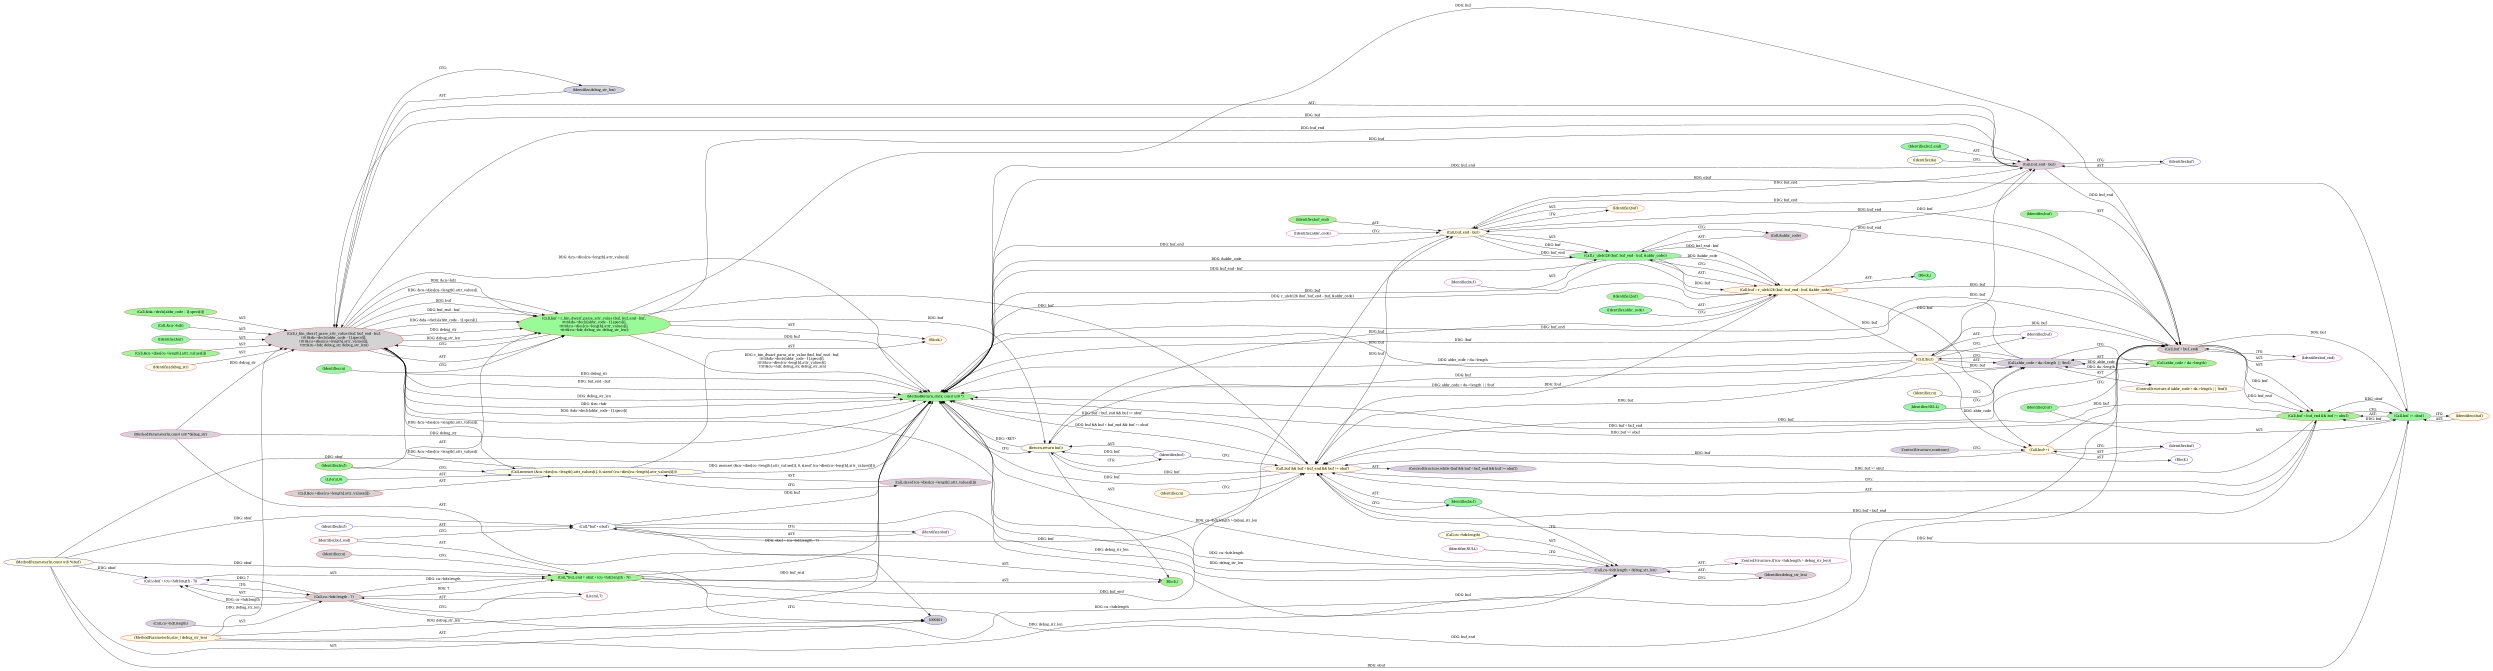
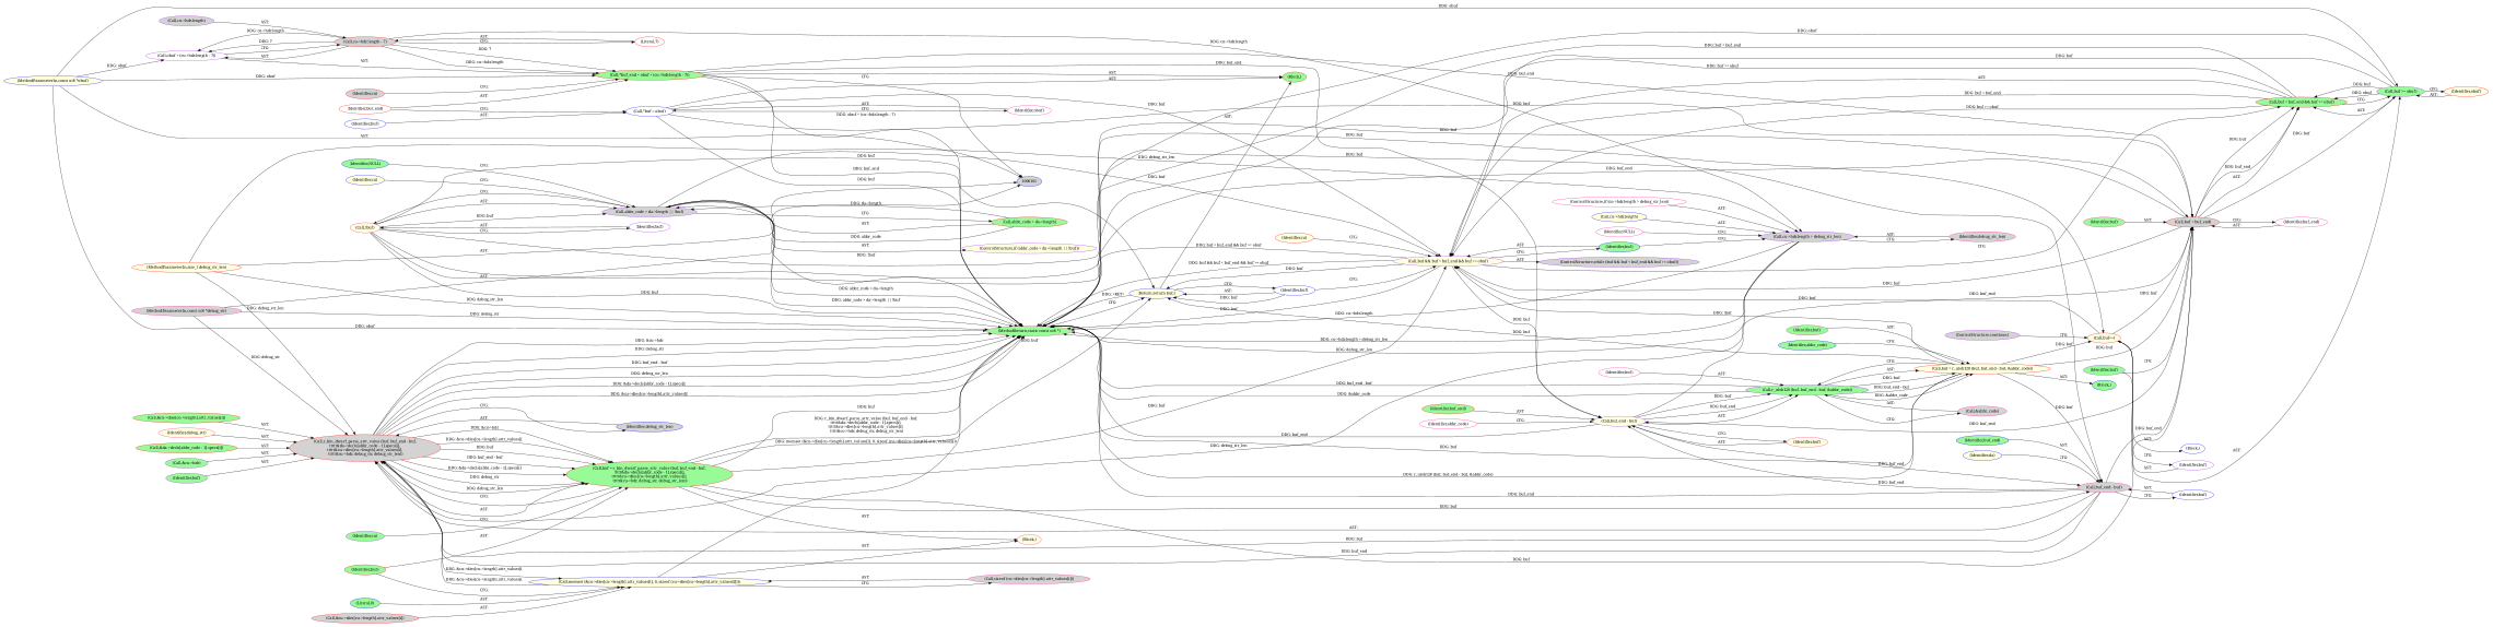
  digraph {
    fontname="Noto Serif"
    rankdir=LR
    node [color=red fillcolor=palegreen fontname="Noto Serif" style=filled]
    edge [fontname="Noto Serif"]
    n1 [fillcolor=lightgrey label="(Call,r_bin_dwarf_parse_attr_value (buf, buf_end - buf,\n\t\t\t\t\t&da->decls[abbr_code - 1].specs[i],\n\t\t\t\t\t&cu->dies[cu->length].attr_values[i],\n \t\t\t\t\t&cu->hdr, debug_str, debug_str_len))"]
    n2 [label="(Call,buf = r_bin_dwarf_parse_attr_value (buf, buf_end - buf,\n\t\t\t\t\t&da->decls[abbr_code - 1].specs[i],\n\t\t\t\t\t&cu->dies[cu->length].attr_values[i],\n \t\t\t\t\t&cu->hdr, debug_str, debug_str_len))"]
    n3 [color=blue fillcolor=lightyellow label="(Call,memset (&cu->dies[cu->length].attr_values[i], 0, sizeof (cu->dies[cu->length].attr_values[i])))"]
    n4 [color=deeppink label="(MethodReturn,static const ut8 *)"]
    n5 [color=blue fillcolor=lightgrey label="(Identifier,debug_str_len)"]
    n6 [color=deeppink fillcolor=lightgrey label="(Call,buf_end - buf)"]
    n7 [fillcolor=lightgrey label="(Call,buf < buf_end)"]
    n8 [color=purple fillcolor=lightyellow label="(Call,buf && buf < buf_end && buf >= obuf)"]
    n9 [color=blue fillcolor=lightyellow label="(Return,return buf;)"]
    n10 [color=deeppink fillcolor=lightyellow label="(Block,)"]
    n11 [color=deeppink fillcolor=lightgrey label="(Call,sizeof (cu->dies[cu->length].attr_values[i]))"]
    n12 [color=purple fillcolor=lightyellow label="(Call,buf_end - buf)"]
    n13 [color=blue fillcolor=white label="(Identifier,buf)"]
    n14 [color=purple label="(Call,r_uleb128 (buf, buf_end - buf, &abbr_code))"]
    n15 [color=deeppink fillcolor=lightyellow label="(Identifier,buf)"]
    n16 [color=purple label="(Call,buf >= obuf)"]
    n17 [label="(Call,buf < buf_end && buf >= obuf)"]
    n18 [color=deeppink fillcolor=white label="(Identifier,buf_end)"]
    n19 [fillcolor=lightyellow label="(Call,buf = r_uleb128 (buf, buf_end - buf, &abbr_code))"]
    n20 [color=deeppink fillcolor=lightgrey label="(Call,&abbr_code)"]
    n21 [color=purple fillcolor=lightgrey label="(ControlStructure,while (buf && buf < buf_end && buf >= obuf))"]
    n22 [color=blue label="(Identifier,buf)"]
    n23 [fillcolor=lightyellow label="(Identifier,obuf)"]
    n24 [color=deeppink fillcolor=lightyellow label="(Call,!buf)"]
    n25 [fillcolor=lightyellow label="(Call,buf++)"]
    n26 [color=purple fillcolor=lightgrey label="(Call,abbr_code > da->length || !buf)"]
    n27 [color=purple fillcolor=white label="(Identifier,buf)"]
    n28 [color=purple fillcolor=white label="(Identifier,buf)"]
    n29 [color=blue fillcolor=white label="(Block,)"]
    n30 [color=purple fillcolor=lightyellow label="(ControlStructure,if (abbr_code > da->length || !buf))"]
    n31 [label="(Call,abbr_code > da->length)"]
    n32 [label="(Block,)"]
    n33 [color=blue fillcolor=white label="(Identifier,buf)"]
    n34 [color=blue label="(Block,)"]
    n35 [color=blue fillcolor=white label="(Call,*buf = obuf)"]
    n36 [color=deeppink fillcolor=white label="(Identifier,obuf)"]
    n37 [color=blue fillcolor=lightyellow label="(MethodParameterIn,const ut8 *obuf)"]
    n38 [label="(Call,*buf_end = obuf + (cu->hdr.length - 7))"]
    n39 [color=purple fillcolor=white label="(Call,obuf + (cu->hdr.length - 7))"]
    1000101 [color=blue fillcolor=lightgrey]
    n41 [fillcolor=lightgrey label="(Call,cu->hdr.length - 7)"]
    n42 [color=deeppink fillcolor=lightgrey label="(MethodParameterIn,const ut8 *debug_str)"]
    n43 [color=purple fillcolor=lightgrey label="(Call,cu->hdr.length > debug_str_len)"]
    n44 [color=deeppink fillcolor=white label="(ControlStructure,if (cu->hdr.length > debug_str_len))"]
    n45 [color=deeppink fillcolor=lightgrey label="(Identifier,debug_str_len)"]
    n46 [fillcolor=white label="(Literal,7)"]
    n47 [fillcolor=lightyellow label="(MethodParameterIn,size_t debug_str_len)"]
    n48 [label="(Identifier,buf_end)"]
    n49 [fillcolor=lightgrey label="(Call,&cu->dies[cu->length].attr_values[i])"]
    n50 [color=blue fillcolor=lightyellow label="(Call,cu->hdr.length)"]
    n51 [color=purple fillcolor=lightgrey label="(ControlStructure,continue;)"]
    n52 [label="(Call,&da->decls[abbr_code - 1].specs[i])"]
    n53 [color=purple label="(Call,&cu->hdr)"]
    n54 [color=purple fillcolor=lightgrey label="(Call,cu->hdr.length)"]
    n55 [fillcolor=lightgrey label="(Identifier,cu)"]
    n56 [color=blue label="(Identifier,buf_end)"]
    n57 [color=purple label="(Identifier,buf)"]
    n58 [color=deeppink fillcolor=white label="(Identifier,abbr_code)"]
    n59 [color=deeppink label="(Identifier,buf)"]
    n60 [label="(Call,&cu->dies[cu->length].attr_values[i])"]
    n61 [color=purple label="(Identifier,buf)"]
    n62 [color=blue label="(Identifier,NULL)"]
    n63 [color=deeppink label="(Identifier,buf)"]
    n64 [color=deeppink fillcolor=white label="(Identifier,buf)"]
    n65 [color=blue fillcolor=lightyellow label="(Identifier,da)"]
    n66 [fillcolor=white label="(Identifier,buf_end)"]
    n67 [color=blue fillcolor=lightyellow label="(Identifier,cu)"]
    n68 [color=blue label="(Identifier,abbr_code)"]
    n69 [color=deeppink fillcolor=white label="(Identifier,NULL)"]
    n70 [color=purple label="(Identifier,cu)"]
    n71 [color=blue label="(Literal,0)"]
    n72 [color=blue fillcolor=white label="(Identifier,buf)"]
    n73 [color=deeppink fillcolor=lightyellow label="(Identifier,debug_str)"]
    n74 [fillcolor=lightyellow label="(Identifier,cu)"]
    n75 [label="(Identifier,buf)"]
    n1 -> n2 [label="AST: "]
    n1 -> n2 [label="DDG: &cu->hdr"]
    n1 -> n2 [label="DDG: &cu->dies[cu->length].attr_values[i]"]
    n1 -> n2 [label="DDG: buf"]
    n1 -> n2 [label="DDG: buf_end - buf"]
    n1 -> n2 [label="DDG: &da->decls[abbr_code - 1].specs[i]"]
    n1 -> n2 [label="DDG: debug_str"]
    n1 -> n2 [label="DDG: debug_str_len"]
    n1 -> n3 [label="DDG: &cu->dies[cu->length].attr_values[i]"]
    n1 -> n4 [label="DDG: debug_str"]
    n1 -> n4 [label="DDG: buf_end - buf"]
    n1 -> n4 [label="DDG: debug_str_len"]
    n1 -> n4 [label="DDG: &cu->hdr"]
    n1 -> n4 [label="DDG: &da->decls[abbr_code - 1].specs[i]"]
    n1 -> n4 [label="DDG: &cu->dies[cu->length].attr_values[i]"]
    n1 -> n5 [label="CFG: "]
    n2 -> n1 [label="CFG: "]
    n2 -> n4 [label="DDG: buf"]
    n2 -> n4 [label="DDG: r_bin_dwarf_parse_attr_value (buf, buf_end - buf,\n\t\t\t\t\t&da->decls[abbr_code - 1].specs[i],\n\t\t\t\t\t&cu->dies[cu->length].attr_values[i],\n \t\t\t\t\t&cu->hdr, debug_str, debug_str_len)"]
    n2 -> n6 [label="DDG: buf"]
    n2 -> n7 [label="DDG: buf"]
    n2 -> n8 [label="DDG: buf"]
    n2 -> n9 [label="DDG: buf"]
    n2 -> n10 [label="AST: "]
    n3 -> n1 [label="DDG: &cu->dies[cu->length].attr_values[i]"]
    n3 -> n4 [label="DDG: memset (&cu->dies[cu->length].attr_values[i], 0, sizeof (cu->dies[cu->length].attr_values[i]))"]
    n3 -> n10 [label="AST: "]
    n3 -> n11 [label="CFG: "]
    n4 -> n9 [label="CFG: "]
    n5 -> n1 [label="AST: "]
    n6 -> n1 [label="AST: "]
    n6 -> n1 [label="DDG: buf"]
    n6 -> n1 [label="DDG: buf_end"]
    n6 -> n4 [label="DDG: buf_end"]
    n6 -> n7 [label="DDG: buf_end"]
    n6 -> n12 [label="DDG: buf_end"]
    n6 -> n13 [label="CFG: "]
    n7 -> n4 [label="DDG: buf_end"]
    n7 -> n8 [label="DDG: buf"]
    n7 -> n12 [label="DDG: buf_end"]
    n7 -> n16 [label="DDG: buf"]
    n7 -> n17 [label="AST: "]
    n7 -> n17 [label="DDG: buf"]
    n7 -> n17 [label="DDG: buf_end"]
    n7 -> n18 [label="CFG: "]
    n8 -> n4 [label="DDG: buf"]
    n8 -> n4 [label="DDG: buf < buf_end && buf >= obuf"]
    n8 -> n4 [label="DDG: buf && buf < buf_end && buf >= obuf"]
    n8 -> n9 [label="DDG: buf"]
    n8 -> n12 [label="DDG: buf"]
    n8 -> n17 [label="CFG: "]
    n8 -> n21 [label="AST: "]
    n8 -> n22 [label="CFG: "]
    n9 -> n4 [label="DDG: <RET>"]
    n9 -> n32 [label="AST: "]
    n9 -> n33 [label="CFG: "]
    n11 -> n3 [label="AST: "]
    n12 -> n4 [label="DDG: buf_end"]
    n12 -> n6 [label="DDG: buf_end"]
    n12 -> n7 [label="DDG: buf_end"]
    n12 -> n14 [label="AST: "]
    n12 -> n14 [label="DDG: buf"]
    n12 -> n14 [label="DDG: buf_end"]
    n12 -> n15 [label="CFG: "]
    n13 -> n6 [label="AST: "]
    n14 -> n4 [label="DDG: buf_end - buf"]
    n14 -> n4 [label="DDG: &abbr_code"]
    n14 -> n19 [label="AST: "]
    n14 -> n19 [label="DDG: buf"]
    n14 -> n19 [label="DDG: buf_end - buf"]
    n14 -> n19 [label="DDG: &abbr_code"]
    n14 -> n20 [label="CFG: "]
    n15 -> n12 [label="AST: "]
    n16 -> n4 [label="DDG: obuf"]
    n16 -> n8 [label="DDG: buf"]
    n16 -> n17 [label="AST: "]
    n16 -> n17 [label="DDG: buf"]
    n16 -> n17 [label="DDG: obuf"]
    n16 -> n23 [label="CFG: "]
    n17 -> n4 [label="DDG: buf < buf_end"]
    n17 -> n4 [label="DDG: buf >= obuf"]
    n17 -> n8 [label="AST: "]
    n17 -> n8 [label="DDG: buf < buf_end"]
    n17 -> n8 [label="DDG: buf >= obuf"]
    n17 -> n16 [label="CFG: "]
    n18 -> n7 [label="AST: "]
    n19 -> n4 [label="DDG: buf"]
    n19 -> n4 [label="DDG: r_uleb128 (buf, buf_end - buf, &abbr_code)"]
    n19 -> n6 [label="DDG: buf"]
    n19 -> n7 [label="DDG: buf"]
    n19 -> n8 [label="DDG: !buf"]
    n19 -> n9 [label="DDG: buf"]
    n19 -> n14 [label="CFG: "]
-   n19 -> n24 [label="DDG: buf"]
    n19 -> n25 [label="DDG: buf"]
    n19 -> n34 [label="AST: "]
    n20 -> n14 [label="AST: "]
    n22 -> n8 [label="AST: "]
    n22 -> n43 [label="CFG: "]
    n23 -> n16 [label="AST: "]
    n24 -> n4 [label="DDG: buf"]
    n24 -> n6 [label="DDG: buf"]
    n24 -> n7 [label="DDG: buf"]
-   n24 -> n8 [label="DDG: buf"]
+   n26 -> n8 [label="DDG: buf"]
    n24 -> n9 [label="DDG: buf"]
-   n24 -> n25 [label="DDG: abbr_code"]
+   n24 -> n25 [label="DDG: buf"]
    n24 -> n26 [label="AST: "]
    n24 -> n26 [label="DDG: buf"]
    n24 -> n27 [label="CFG: "]
    n25 -> n7 [label="DDG: buf"]
    n25 -> n8 [label="DDG: buf"]
    n25 -> n28 [label="CFG: "]
    n25 -> n29 [label="AST: "]
    n26 -> n4 [label="DDG: !buf"]
    n26 -> n4 [label="DDG: abbr_code > da->length"]
    n26 -> n4 [label="DDG: abbr_code > da->length || !buf"]
    n26 -> n24 [label="CFG: "]
    n26 -> n30 [label="AST: "]
    n26 -> n31 [label="CFG: "]
    n27 -> n24 [label="AST: "]
    n28 -> n25 [label="AST: "]
    n31 -> n26 [label="AST: "]
    n31 -> n26 [label="DDG: abbr_code"]
    n31 -> n26 [label="DDG: da->length"]
    n33 -> n8 [label="CFG: "]
    n33 -> n9 [label="AST: "]
    n33 -> n9 [label="DDG: buf"]
    n35 -> n4 [label="DDG: buf"]
    n35 -> n7 [label="DDG: buf"]
    n35 -> n8 [label="DDG: buf"]
    n35 -> n32 [label="AST: "]
    n35 -> n36 [label="CFG: "]
    n36 -> n35 [label="AST: "]
    n37 -> n4 [label="DDG: obuf"]
    n37 -> n16 [label="DDG: obuf"]
-   n37 -> n35 [label="DDG: obuf"]
    n37 -> n38 [label="DDG: obuf"]
    n37 -> n39 [label="DDG: obuf"]
    n37 -> 1000101 [label="AST: "]
    n38 -> n4 [label="DDG: obuf + (cu->hdr.length - 7)"]
    n38 -> n4 [label="DDG: buf_end"]
    n38 -> n7 [label="DDG: buf_end"]
    n38 -> n12 [label="DDG: buf_end"]
    n38 -> n32 [label="AST: "]
    n38 -> 1000101 [label="CFG: "]
    n39 -> n38 [label="AST: "]
    n39 -> n41 [label="CFG: "]
    n41 -> n38 [label="DDG: cu->hdr.length"]
    n41 -> n38 [label="DDG: 7"]
    n41 -> n39 [label="AST: "]
    n41 -> n39 [label="DDG: cu->hdr.length"]
    n41 -> n39 [label="DDG: 7"]
    n41 -> n43 [label="DDG: cu->hdr.length"]
    n41 -> n46 [label="CFG: "]
    n42 -> n1 [label="DDG: debug_str"]
    n42 -> n4 [label="DDG: debug_str"]
    n42 -> 1000101 [label="AST: "]
    n43 -> n1 [label="DDG: debug_str_len"]
    n43 -> n4 [label="DDG: cu->hdr.length"]
    n43 -> n4 [label="DDG: cu->hdr.length > debug_str_len"]
    n43 -> n4 [label="DDG: debug_str_len"]
-   n43 -> n44 [label="AST: "]
+   n44 -> n43 [label="AST: "]
    n43 -> n45 [label="CFG: "]
    n45 -> n43 [label="AST: "]
    n46 -> n41 [label="AST: "]
    n47 -> n1 [label="DDG: debug_str_len"]
    n47 -> n4 [label="DDG: debug_str_len"]
    n47 -> 1000101 [label="AST: "]
    n47 -> n43 [label="DDG: debug_str_len"]
    n48 -> n12 [label="AST: "]
    n49 -> n3 [label="AST: "]
    n50 -> n43 [label="AST: "]
    n51 -> n25 [label="CFG: "]
    n52 -> n1 [label="AST: "]
    n53 -> n1 [label="AST: "]
    n54 -> n41 [label="AST: "]
    n55 -> n38 [label="CFG: "]
    n56 -> n6 [label="AST: "]
    n57 -> n1 [label="AST: "]
    n58 -> n12 [label="CFG: "]
    n59 -> n7 [label="AST: "]
    n60 -> n1 [label="AST: "]
    n61 -> n7 [label="CFG: "]
    n61 -> n16 [label="AST: "]
    n62 -> n26 [label="CFG: "]
    n63 -> n19 [label="AST: "]
    n64 -> n14 [label="AST: "]
    n65 -> n6 [label="CFG: "]
    n66 -> n35 [label="CFG: "]
    n66 -> n38 [label="AST: "]
    n67 -> n26 [label="CFG: "]
    n68 -> n19 [label="CFG: "]
    n69 -> n43 [label="CFG: "]
    n70 -> n2 [label="CFG: "]
    n71 -> n3 [label="AST: "]
    n72 -> n35 [label="AST: "]
    n73 -> n1 [label="AST: "]
    n74 -> n8 [label="CFG: "]
    n75 -> n2 [label="AST: "]
    n75 -> n3 [label="CFG: "]
  }
